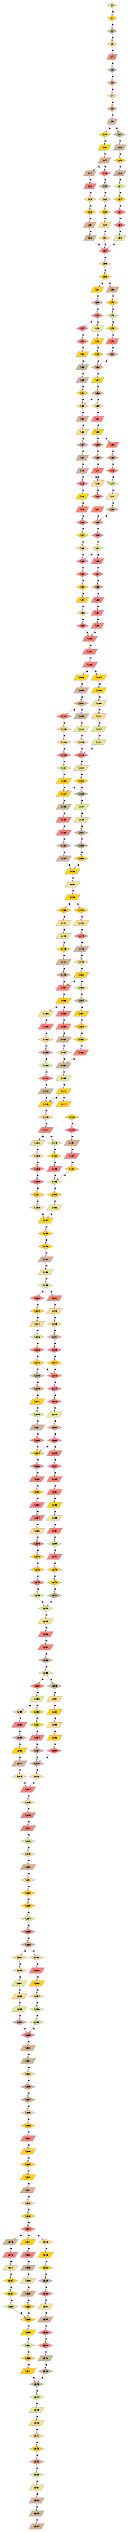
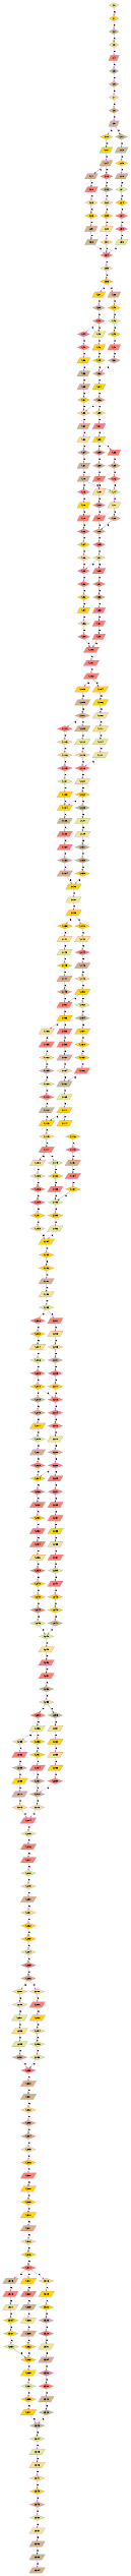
  strict digraph {
    node [color=red fillcolor=khaki shape=diamond style=filled]
    edge [color=brown]
    S0 [color=purple]
    S1 [color=purple fillcolor=gold]
    S2 [color=teal fillcolor=tan]
    S3
    S4 [color=teal fillcolor=salmon shape=parallelogram]
    S5 [color=teal fillcolor=tan]
    S6 [fillcolor=tan]
    S7 [color=purple]
    S8 [fillcolor=tan]
    S9 [color=purple fillcolor=tan shape=parallelogram]
    S10 [color=teal fillcolor=gold]
    S11 [color=teal fillcolor=tan]
    S12 [color=teal fillcolor=gold shape=parallelogram]
    S13 [color=teal fillcolor=tan shape=parallelogram]
    S14 [fillcolor=tan shape=parallelogram]
    S15 [color=purple fillcolor=gold]
    S16 [fillcolor=salmon]
    S17 [color=purple fillcolor=tan shape=parallelogram]
    S18 [color=purple fillcolor=tan shape=parallelogram]
    S19 [color=teal fillcolor=tan]
    S20 [color=purple fillcolor=salmon shape=parallelogram]
    S21 [color=teal]
    S22 [color=purple]
    S23
    S24 [fillcolor=gold]
    S25 [color=purple fillcolor=gold]
    S26 [fillcolor=gold]
    S27 [fillcolor=salmon]
    S28 [shape=parallelogram]
    S29 [fillcolor=tan shape=parallelogram]
    S30 [color=purple fillcolor=salmon]
    S31
    S32 [color=teal fillcolor=tan shape=parallelogram]
    S33 [color=teal shape=parallelogram]
    S34 [fillcolor=salmon]
    S35 [color=purple]
    S36 [fillcolor=gold]
    S37 [fillcolor=gold shape=parallelogram]
    S38 [fillcolor=tan shape=parallelogram]
    S39 [color=purple fillcolor=tan]
    S40 [fillcolor=gold]
    S41 [color=teal fillcolor=salmon]
    S42 [color=teal]
    S43 [color=teal shape=parallelogram]
    S44 [color=purple fillcolor=salmon]
    S45 [color=teal fillcolor=gold]
    S46 [fillcolor=gold shape=parallelogram]
    S47 [fillcolor=salmon]
    S48 [fillcolor=salmon shape=parallelogram]
    S49 [color=teal fillcolor=gold]
    S50 [color=purple fillcolor=gold shape=parallelogram]
    S51 [color=purple fillcolor=tan]
    S52 [fillcolor=tan]
    S53 [color=teal fillcolor=tan shape=parallelogram]
    S54 [color=teal fillcolor=gold shape=parallelogram]
    S55 [color=purple fillcolor=tan shape=parallelogram]
    S56 [fillcolor=tan]
    S57 [color=purple fillcolor=gold]
    S58
    S59
    S60 [fillcolor=tan shape=parallelogram]
    S61 [color=purple fillcolor=salmon shape=parallelogram]
    S62 [shape=parallelogram]
    S63 [color=teal fillcolor=gold shape=parallelogram]
    S64 [color=purple fillcolor=tan]
    S65 [color=teal fillcolor=salmon]
    S66 [fillcolor=salmon shape=parallelogram]
    S67 [color=purple fillcolor=tan shape=parallelogram]
    S68 [fillcolor=tan]
    S69 [fillcolor=tan]
    S70 [color=purple fillcolor=tan shape=parallelogram]
    S71 [color=teal fillcolor=salmon shape=parallelogram]
    S72 [fillcolor=salmon]
    S73 [color=purple fillcolor=salmon]
    S74 [color=teal]
    S75 [shape=parallelogram]
    S76 [color=teal fillcolor=gold shape=parallelogram]
    S77 [color=purple shape=parallelogram]
    S78 [color=teal fillcolor=salmon]
    S79 [fillcolor=salmon shape=parallelogram]
    S80 [fillcolor=tan]
    S81 [fillcolor=salmon shape=parallelogram]
    S82 [color=teal fillcolor=salmon]
    S83 [fillcolor=tan]
    S84 [color=teal fillcolor=gold]
    S85 [color=purple fillcolor=salmon]
    S86
    S87 [color=teal]
    S88 [color=purple fillcolor=salmon]
    S89 [color=purple fillcolor=salmon shape=parallelogram]
    S90 [fillcolor=salmon]
    S91 [color=teal fillcolor=salmon]
    S92 [color=purple fillcolor=gold]
    S93 [fillcolor=tan]
    S94 [color=purple fillcolor=gold shape=parallelogram]
    S95 [color=purple fillcolor=salmon shape=parallelogram]
    S96 [color=purple]
    S97 [color=purple fillcolor=salmon shape=parallelogram]
    S98 [color=purple fillcolor=salmon]
    S99 [fillcolor=salmon shape=parallelogram]
    S100 [color=teal fillcolor=salmon shape=parallelogram]
    S101 [color=purple fillcolor=salmon shape=parallelogram]
    S102 [color=teal fillcolor=salmon shape=parallelogram]
    S103 [color=purple fillcolor=gold shape=parallelogram]
    S104 [fillcolor=gold shape=parallelogram]
    S105 [color=purple fillcolor=tan shape=parallelogram]
    S106 [color=teal fillcolor=gold shape=parallelogram]
    S107 [fillcolor=tan]
    S108 [color=purple shape=parallelogram]
    S109 [color=teal fillcolor=tan shape=parallelogram]
    S110 [fillcolor=salmon]
    S111 [shape=parallelogram]
    S112 [color=teal shape=parallelogram]
    S113
    S114 [color=teal shape=parallelogram]
    S115 [color=purple]
    S116
    S117 [color=teal shape=parallelogram]
    S118 [fillcolor=salmon]
    S119 [color=purple fillcolor=salmon]
    S120 [color=purple shape=parallelogram]
    S121 [color=teal]
    S122 [fillcolor=gold]
    S123 [fillcolor=gold shape=parallelogram]
    S124 [color=purple fillcolor=gold shape=parallelogram]
    S125 [color=teal fillcolor=tan]
    S126 [color=teal fillcolor=tan shape=parallelogram]
    S127 [color=teal shape=parallelogram]
    S128 [fillcolor=salmon shape=parallelogram]
    S129 [color=purple shape=parallelogram]
    S130 [color=purple fillcolor=salmon shape=parallelogram]
    S131 [color=teal fillcolor=tan]
    S132 [color=purple fillcolor=tan]
    S133 [color=teal fillcolor=tan]
    S134 [color=purple fillcolor=tan shape=parallelogram]
    S135 [color=purple fillcolor=gold]
    S136 [color=teal fillcolor=gold shape=parallelogram]
    S137 [color=teal shape=parallelogram]
    S138 [fillcolor=gold shape=parallelogram]
    S139 [fillcolor=gold]
    S140 [fillcolor=gold]
    S141 [shape=parallelogram]
    S142 [shape=parallelogram]
    S143 [color=teal shape=parallelogram]
    S144 [color=purple fillcolor=salmon]
    S145 [color=teal fillcolor=gold]
    S146 [color=purple fillcolor=tan shape=parallelogram]
    S147 [fillcolor=tan shape=parallelogram]
    S148
    S149 [fillcolor=tan]
    S150 [color=purple fillcolor=gold shape=parallelogram]
    S151 [fillcolor=salmon shape=parallelogram]
    S152 [color=teal]
    S153 [fillcolor=gold shape=parallelogram]
    S154 [color=teal fillcolor=tan]
    S155 [color=purple fillcolor=salmon shape=parallelogram]
    S156 [shape=parallelogram]
    S157 [color=purple fillcolor=gold shape=parallelogram]
    S158 [fillcolor=salmon shape=parallelogram]
    S159 [color=purple fillcolor=salmon shape=parallelogram]
    S160 [fillcolor=gold]
    S161 [color=purple fillcolor=tan shape=parallelogram]
    S162
    S163 [color=teal fillcolor=gold]
    S164 [color=purple]
    S165 [color=purple fillcolor=tan]
    S166 [fillcolor=salmon shape=parallelogram]
    S167 [color=teal fillcolor=tan shape=parallelogram]
    S168 [color=teal]
    S169 [color=teal shape=parallelogram]
    S170 [fillcolor=salmon]
    S171 [color=purple fillcolor=gold shape=parallelogram]
    S172 [color=teal fillcolor=tan shape=parallelogram]
    S173 [color=purple fillcolor=gold shape=parallelogram]
    S174 [fillcolor=gold shape=parallelogram]
    S175
    S177 [color=teal fillcolor=salmon shape=parallelogram]
    S176 [color=teal fillcolor=gold]
    S178 [color=purple fillcolor=salmon]
    S179 [color=teal]
    S180 [color=purple shape=parallelogram]
    S181 [fillcolor=tan shape=parallelogram]
    S182 [color=teal fillcolor=gold]
    S183 [color=purple]
    S184 [color=purple fillcolor=salmon shape=parallelogram]
    S185 [color=purple fillcolor=salmon shape=parallelogram]
    S186 [fillcolor=salmon]
    S187 [fillcolor=gold]
    S188 [color=teal]
    S189 [color=purple fillcolor=salmon]
    S190 [fillcolor=gold]
    S191 [color=purple fillcolor=gold]
    S192 [color=teal shape=parallelogram]
    S193 [color=purple]
    S194 [color=teal fillcolor=gold shape=parallelogram]
    S195 [fillcolor=gold]
    S196 [fillcolor=gold]
    S197 [color=purple fillcolor=tan shape=parallelogram]
    S198 [color=purple shape=parallelogram]
    S199 [color=teal]
    S200 [fillcolor=salmon]
    S201 [color=teal fillcolor=salmon shape=parallelogram]
    S202 [color=purple fillcolor=gold]
    S203 [shape=parallelogram]
    S204 [shape=parallelogram]
    S205
    S206 [color=teal]
    S207 [color=purple fillcolor=tan]
    S208 [fillcolor=salmon]
    S209 [color=purple fillcolor=salmon]
    S210 [fillcolor=gold]
    S211 [fillcolor=gold]
    S212 [fillcolor=salmon]
    S213 [color=teal fillcolor=tan]
    S214 [color=purple fillcolor=salmon]
    S215 [fillcolor=tan]
    S216 [fillcolor=salmon]
    S217 [color=purple fillcolor=gold shape=parallelogram]
    S218 [color=teal shape=parallelogram]
    S219 [color=teal]
    S220 [fillcolor=tan]
    S221 [color=purple fillcolor=tan shape=parallelogram]
    S222 [color=purple fillcolor=salmon]
    S223 [fillcolor=salmon]
    S224 [color=teal fillcolor=gold]
    S225 [color=teal fillcolor=salmon shape=parallelogram]
    S226 [color=teal fillcolor=salmon]
    S227 [color=purple fillcolor=salmon]
    S228 [color=teal fillcolor=salmon shape=parallelogram]
    S229 [fillcolor=salmon shape=parallelogram]
    S230 [color=purple fillcolor=gold]
    S231 [fillcolor=salmon shape=parallelogram]
    S232 [color=purple fillcolor=salmon shape=parallelogram]
    S233 [color=teal fillcolor=gold shape=parallelogram]
    S234 [color=teal fillcolor=salmon shape=parallelogram]
    S235 [color=purple shape=parallelogram]
    S236 [shape=parallelogram]
    S237 [fillcolor=salmon shape=parallelogram]
    S238 [color=teal fillcolor=salmon]
    S239 [color=teal]
    S240 [color=purple fillcolor=gold]
    S241 [color=purple fillcolor=salmon shape=parallelogram]
    S242 [color=purple fillcolor=gold]
    S243 [color=purple fillcolor=gold]
    S244 [color=teal fillcolor=salmon]
    S245 [color=teal fillcolor=gold]
    S246 [color=teal]
    S247 [color=teal fillcolor=tan]
    S248 [color=teal]
    S249 [shape=parallelogram]
    S250 [color=purple fillcolor=salmon shape=parallelogram]
    S251 [fillcolor=salmon shape=parallelogram]
    S252 [color=teal fillcolor=tan]
    S253 [color=purple]
    S254 [fillcolor=salmon]
    S255 [color=teal fillcolor=tan]
    S256 [color=teal shape=parallelogram]
    S257 [shape=parallelogram]
    S258 [color=teal fillcolor=gold]
    S259 [color=purple]
    S260 [fillcolor=gold shape=parallelogram]
    S261 [color=teal fillcolor=gold]
    S262 [color=purple fillcolor=salmon shape=parallelogram]
    S263 [shape=parallelogram]
    S264 [color=purple fillcolor=salmon shape=parallelogram]
    S265 [color=purple fillcolor=tan]
    S266 [color=purple fillcolor=gold shape=parallelogram]
    S267 [color=purple fillcolor=tan]
    S268 [color=purple fillcolor=gold shape=parallelogram]
    S269 [fillcolor=salmon]
    S270 [color=purple fillcolor=tan]
    S271 [color=purple fillcolor=tan shape=parallelogram]
    S272 [color=purple]
    S273
    S274 [color=purple fillcolor=salmon shape=parallelogram]
    S275 [color=teal]
    S276 [color=teal fillcolor=salmon shape=parallelogram]
    S277 [color=teal fillcolor=salmon shape=parallelogram]
    S278 [color=teal]
    S279 [color=purple]
    S280 [fillcolor=tan shape=parallelogram]
    S281
    S282 [fillcolor=gold]
    S283 [fillcolor=gold]
    S284 [color=teal]
    S285 [color=teal fillcolor=salmon]
    S286 [fillcolor=tan]
    S287
    S288 [color=purple]
    S289 [color=purple]
    S290 [color=purple fillcolor=salmon shape=parallelogram]
    S291 [color=teal shape=parallelogram]
    S292 [color=purple fillcolor=gold shape=parallelogram]
    S293 [shape=parallelogram]
    S294 [color=purple]
    S295 [color=teal shape=parallelogram]
    S296 [color=teal]
    S297 [color=purple fillcolor=tan]
    S298 [color=teal]
    S299 [color=purple fillcolor=salmon]
    S300 [fillcolor=tan shape=parallelogram]
    S301 [color=teal fillcolor=tan shape=parallelogram]
    S302
    S303 [fillcolor=tan]
    S304 [fillcolor=tan]
    S305 [color=purple]
    S306 [fillcolor=gold]
    S307 [color=teal fillcolor=salmon shape=parallelogram]
    S308 [color=purple fillcolor=gold shape=parallelogram]
    S309 [fillcolor=gold]
    S310 [fillcolor=gold shape=parallelogram]
    S311 [fillcolor=tan shape=parallelogram]
    S312 [color=purple]
    S313 [color=teal fillcolor=gold]
    n315 [fillcolor=salmon label=S914]
    S315 [color=teal fillcolor=tan shape=parallelogram]
    S316
    S317 [fillcolor=gold shape=parallelogram]
    S318 [color=purple fillcolor=salmon shape=parallelogram]
    S319 [fillcolor=gold shape=parallelogram]
    S320 [color=teal fillcolor=salmon shape=parallelogram]
    S321 [color=purple shape=parallelogram]
    S322 [color=teal fillcolor=gold]
    S323 [color=teal fillcolor=tan shape=parallelogram]
    S324 [color=teal fillcolor=gold]
    S325 [color=purple fillcolor=tan]
    S326 [color=purple shape=parallelogram]
    S327 [color=teal fillcolor=gold]
    S328 [color=teal fillcolor=salmon]
    S329 [fillcolor=tan shape=parallelogram]
    S330 [color=teal]
    S331 [color=purple shape=parallelogram]
    S332 [color=purple fillcolor=gold]
    S333 [fillcolor=gold]
    S334 [color=purple fillcolor=tan shape=parallelogram]
    S335 [color=teal fillcolor=gold shape=parallelogram]
    S336 [color=purple fillcolor=salmon]
    S337 [color=teal]
    S338 [fillcolor=salmon]
    S339 [color=purple fillcolor=gold]
    S340 [color=teal fillcolor=tan shape=parallelogram]
    S341 [fillcolor=gold shape=parallelogram]
    S342 [color=teal fillcolor=tan]
    S343 [color=teal fillcolor=tan]
    S344 [color=teal]
    S345 [color=teal shape=parallelogram]
    S346 [shape=parallelogram]
    S347
    S348 [color=purple fillcolor=gold]
    S349 [fillcolor=tan]
    S350 [color=teal]
    S351 [color=purple shape=parallelogram]
    S352 [color=purple fillcolor=tan shape=parallelogram]
    S353 [color=teal fillcolor=tan shape=parallelogram]
    S354 [fillcolor=tan shape=parallelogram]
    S0 -> S1 [label=G]
    S1 -> S2 [color=purple label=T]
    S2 -> S3 [color=black label=C]
    S3 -> S4 [color=purple label=A]
    S4 -> S5 [color=purple label=C]
    S5 -> S6 [color=purple label=A]
    S6 -> S7 [color=purple label=C]
    S7 -> S8 [label=C]
    S8 -> S9 [color=purple label=A]
    S9 -> S10 [color=purple label=C]
    S9 -> S11 [color=black label=T]
    S10 -> S12 [color=black label=A]
    S11 -> S13 [label=A]
    S12 -> S14 [color=purple label=T]
    S13 -> S15 [label=T]
    S14 -> S16 [color=black label=A]
    S14 -> S17 [color=black label=C]
    S15 -> S18 [color=purple label=T]
    S16 -> S19 [color=black label=T]
    S17 -> S20 [color=black label=T]
    S18 -> S21 [color=black label=T]
    S19 -> S22 [color=purple label=A]
    S20 -> S23 [color=purple label=A]
    S21 -> S24 [color=black label=A]
    S22 -> S25 [label=C]
    S23 -> S26 [color=black label=C]
    S24 -> S27 [color=purple label=C]
    S25 -> S28 [label=A]
    S26 -> S29 [label=A]
    S27 -> S30 [color=purple label=A]
    S28 -> S31 [color=purple label=T]
    S29 -> S32 [color=black label=T]
    S30 -> S33 [color=black label=T]
    S31 -> S34 [color=black label=C]
    S32 -> S34 [color=purple label=C]
    S33 -> S34 [color=purple label=C]
    S34 -> S35 [color=purple label=T]
    S35 -> S36 [color=black label=G]
    S36 -> S37 [color=purple label=C]
    S36 -> S38 [label=T]
    S37 -> S39 [color=purple label=T]
    S38 -> S40 [label=T]
    S39 -> S41 [color=purple label=T]
    S40 -> S42 [color=black label=T]
    S41 -> S43 [color=black label=C]
    S41 -> S44 [color=purple label=T]
    S42 -> S45 [color=black label=C]
    S43 -> S46 [color=purple label=T]
    S44 -> S47 [color=purple label=T]
    S45 -> S48 [color=purple label=T]
    S46 -> S49 [color=black label=A]
    S47 -> S50 [label=A]
    S48 -> S51 [color=black label=A]
    S49 -> S52 [label=C]
    S50 -> S53 [color=purple label=C]
    S51 -> S52 [color=purple label=C]
    S52 -> S54 [color=purple label=T]
    S53 -> S55 [label=T]
    S54 -> S56 [label=A]
    S55 -> S57 [color=black label=A]
    S56 -> S58 [label=T]
    S56 -> S59 [label=C]
    S57 -> S58 [color=black label=T]
    S58 -> S60 [color=purple label=T]
    S59 -> S61 [color=purple label=T]
    S60 -> S62 [color=purple label=G]
    S61 -> S63 [color=purple label=G]
    S62 -> S64 [label=C]
    S63 -> S65 [label=T]
    S63 -> S66 [label=C]
    S64 -> S67 [label=T]
    S65 -> S68 [label=T]
    S66 -> S69 [label=T]
    S67 -> S70 [label=A]
    S68 -> S71 [label=A]
    S69 -> S72 [label=A]
    S70 -> S73 [color=black label=A]
    S70 -> S74 [label=G]
    S71 -> S75 [color=black label=G]
    S72 -> S74 [label=G]
    S73 -> S76 [color=purple label=T]
    S74 -> S77 [color=purple label=T]
    S75 -> S78 [color=black label=T]
    S76 -> S79 [color=black label=C]
    S77 -> S80 [color=black label=C]
+   S78 -> S81 [label=C]
    S79 -> S82 [color=black label=C]
    S80 -> S83 [color=black label=C]
    S81 -> S83 [label=C]
    S82 -> S84 [label=A]
    S83 -> S85 [label=A]
    S84 -> S86 [label=A]
    S85 -> S87 [label=A]
    S86 -> S88 [label=A]
    S87 -> S88 [label=A]
    S87 -> S89 [color=black label=G]
    S88 -> S90 [color=purple label=T]
    S89 -> S91 [color=purple label=T]
    S90 -> S92 [label=C]
    S91 -> S93 [color=black label=C]
    S92 -> S94 [color=black label=C]
    S93 -> S95 [color=purple label=C]
    S94 -> S96 [color=purple label=T]
    S95 -> S97 [color=black label=T]
    S96 -> S98 [label=A]
    S97 -> S99 [color=black label=A]
    S98 -> S100 [color=black label=C]
    S99 -> S100 [color=black label=C]
    S100 -> S101 [label=C]
    S101 -> S102 [color=purple label=A]
    S102 -> S103 [label=G]
    S102 -> S104 [color=black label=A]
    S103 -> S105 [label=G]
    S104 -> S106 [color=black label=G]
    S105 -> S107 [color=black label=G]
    S106 -> S108 [color=black label=G]
    S107 -> S109 [color=purple label=T]
    S107 -> S110 [label=C]
    S108 -> S111 [color=black label=T]
    S109 -> S112 [label=T]
    S110 -> S113 [label=T]
    S111 -> S114 [color=black label=T]
    S112 -> S115 [label=A]
    S113 -> S116 [label=A]
    S114 -> S117 [color=purple label=A]
    S115 -> S118 [label=C]
    S116 -> S119 [label=C]
    S117 -> S118 [color=purple label=C]
    S118 -> S120 [color=black label=T]
    S119 -> S121 [label=T]
    S120 -> S122 [color=black label=A]
    S121 -> S123 [color=purple label=A]
    S122 -> S124 [color=purple label=G]
    S122 -> S125 [color=purple label=C]
    S123 -> S124 [color=black label=G]
    S124 -> S126 [color=black label=G]
    S125 -> S127 [color=black label=G]
    S126 -> S128 [color=purple label=G]
    S127 -> S129 [color=black label=G]
    S128 -> S130 [label=G]
    S129 -> S131 [color=black label=G]
    S130 -> S132 [label=T]
    S131 -> S133 [label=T]
    S132 -> S134 [color=purple label=C]
    S133 -> S135 [color=black label=C]
    S134 -> S136 [label=G]
    S135 -> S136 [label=G]
    S136 -> S137 [color=purple label=T]
    S137 -> S138 [label=A]
    S138 -> S139 [color=purple label=G]
    S138 -> S140 [color=purple label=C]
    S139 -> S141 [label=C]
    S140 -> S142 [color=purple label=C]
    S141 -> S143 [label=G]
    S142 -> S144 [label=G]
    S143 -> S145 [label=G]
    S144 -> S146 [label=G]
    S145 -> S147 [label=T]
    S146 -> S148 [color=black label=T]
    S147 -> S149 [color=black label=C]
    S148 -> S150 [label=C]
    S149 -> S151 [label=C]
    S150 -> S151 [color=black label=C]
    S150 -> S152 [label=T]
    S151 -> S153 [label=T]
    S152 -> S154 [label=T]
    S153 -> S155 [color=purple label=G]
    S153 -> S156 [label=A]
    S154 -> S157 [label=G]
    S155 -> S158 [color=black label=T]
    S156 -> S159 [label=C]
    S157 -> S160 [label=T]
    S158 -> S161 [color=black label=G]
    S159 -> S162 [color=purple label=G]
    S160 -> S163 [color=purple label=G]
    S161 -> S164 [color=purple label=A]
    S162 -> S165 [color=black label=A]
    S163 -> S166 [color=purple label=A]
    S164 -> S167 [label=G]
    S165 -> S168 [label=G]
    S166 -> S167 [label=G]
    S167 -> S169 [label=A]
    S168 -> S170 [color=purple label=A]
    S169 -> S171 [color=purple label=G]
    S170 -> S172 [color=purple label=G]
    S171 -> S173 [color=black label=G]
    S171 -> S174 [label=A]
    S172 -> S173 [label=G]
    S173 -> S175 [label=A]
    S175 -> S177 [color=black label=G]
    S177 -> S179 [color=purple label=A]
    S177 -> S180 [color=black label=G]
    S176 -> S178 [color=purple label=G]
    S178 -> S181 [color=black label=A]
    S179 -> S182 [color=black label=A]
    S180 -> S183 [color=purple label=A]
    S181 -> S184 [color=black label=A]
    S182 -> S185 [color=black label=A]
    S183 -> S186 [color=black label=A]
    S184 -> S187 [color=purple label=A]
    S185 -> S188 [color=black label=C]
    S186 -> S189 [color=black label=C]
    S187 -> S188 [color=black label=C]
    S188 -> S190 [color=purple label=G]
    S189 -> S191 [label=G]
    S190 -> S192 [label=A]
    S191 -> S193 [label=A]
    S192 -> S194 [color=purple label=G]
    S193 -> S194 [label=G]
    S194 -> S195 [color=purple label=A]
    S195 -> S196 [color=black label=G]
    S196 -> S197 [color=purple label=A]
    S197 -> S198 [color=black label=A]
    S198 -> S199 [label=A]
    S199 -> S200 [label=A]
    S199 -> S201 [color=purple label=G]
    S200 -> S202 [color=purple label=A]
    S201 -> S203 [label=A]
    S202 -> S204 [color=black label=G]
    S203 -> S205 [color=black label=G]
    S204 -> S206 [color=purple label=A]
    S205 -> S207 [color=black label=A]
    S206 -> S208 [label=A]
    S207 -> S209 [color=black label=A]
    S208 -> S210 [color=purple label=C]
    S209 -> S211 [color=black label=C]
    S210 -> S212 [label=C]
    S210 -> S213 [label=T]
    S211 -> S212 [label=C]
    S212 -> S214 [color=purple label=G]
    S213 -> S215 [label=G]
    S214 -> S216 [color=black label=G]
    S215 -> S217 [label=G]
    S216 -> S218 [color=black label=A]
    S217 -> S219 [color=black label=A]
    S218 -> S220 [label=G]
    S219 -> S221 [color=purple label=G]
    S220 -> S222 [color=purple label=G]
    S221 -> S223 [label=G]
    S222 -> S224 [label=A]
    S222 -> S225 [label=G]
    S223 -> S224 [label=A]
    S224 -> S226 [color=purple label=G]
    S225 -> S227 [label=G]
    S226 -> S228 [color=black label=A]
    S227 -> S229 [color=black label=C]
    S228 -> S230 [color=purple label=C]
    S229 -> S231 [label=C]
    S230 -> S232 [color=purple label=A]
    S231 -> S233 [color=black label=A]
    S232 -> S234 [color=black label=G]
    S233 -> S235 [color=black label=G]
    S234 -> S236 [label=A]
    S235 -> S237 [color=purple label=G]
    S236 -> S238 [color=black label=A]
    S237 -> S239 [color=black label=A]
    S238 -> S240 [color=purple label=G]
    S239 -> S241 [color=black label=G]
    S240 -> S242 [color=purple label=T]
    S241 -> S243 [label=T]
    S242 -> S244 [label=A]
    S243 -> S245 [color=black label=A]
    S244 -> S246 [label=G]
    S245 -> S247 [label=G]
    S246 -> S248 [label=T]
    S247 -> S248 [color=purple label=T]
    S248 -> S249 [label=A]
    S249 -> S250 [color=black label=A]
    S250 -> S251 [color=black label=A]
    S251 -> S252 [color=purple label=G]
    S252 -> S253 [color=purple label=G]
    S253 -> S254 [color=black label=T]
    S253 -> S255 [color=black label=C]
    S254 -> S256 [color=black label=G]
    S255 -> S257 [color=black label=G]
    S256 -> S258 [label=A]
    S256 -> S259 [color=purple label=G]
    S257 -> S260 [color=purple label=A]
    S258 -> S261 [color=black label=G]
    S259 -> S262 [color=purple label=G]
    S260 -> S263 [color=purple label=G]
    S261 -> S264 [label=C]
    S262 -> S265 [color=purple label=C]
    S263 -> S266 [label=C]
    S264 -> S267 [color=black label=A]
    S265 -> S268 [label=A]
    S266 -> S269 [label=A]
    S267 -> S270 [color=black label=C]
    S268 -> S271 [label=C]
    S269 -> S270 [color=purple label=C]
    S270 -> S272 [color=black label=T]
    S271 -> S273 [label=T]
    S272 -> S274 [color=purple label=A]
    S273 -> S274 [label=A]
    S274 -> S275 [label=A]
    S275 -> S276 [label=T]
    S276 -> S277 [label=G]
    S277 -> S278 [color=purple label=G]
    S278 -> S279 [label=T]
    S279 -> S280 [label=A]
    S280 -> S281 [color=purple label=G]
    S281 -> S282 [color=purple label=A]
    S282 -> S283 [color=black label=A]
    S283 -> S284 [label=C]
    S284 -> S285 [color=black label=C]
    S285 -> S286 [color=black label=A]
    S286 -> S287 [label=G]
    S286 -> S288 [color=purple label=A]
    S287 -> S289 [color=black label=C]
    S288 -> S290 [label=C]
    S289 -> S291 [color=purple label=G]
    S290 -> S292 [color=purple label=G]
    S291 -> S293 [color=black label=T]
    S292 -> S294 [color=black label=T]
    S293 -> S295 [color=purple label=T]
    S294 -> S296 [color=black label=T]
    S295 -> S297 [label=T]
    S296 -> S298 [label=T]
    S297 -> S299 [label=A]
    S298 -> S299 [color=black label=A]
    S299 -> S300 [label=C]
    S300 -> S301 [color=black label=A]
    S301 -> S302 [label=G]
    S302 -> S303 [color=purple label=A]
    S303 -> S304 [color=black label=A]
    S304 -> S305 [label=A]
    S305 -> S306 [color=purple label=T]
    S306 -> S307 [color=purple label=A]
    S307 -> S308 [color=black label=G]
    S308 -> S309 [color=black label=A]
    S309 -> S310 [color=black label=A]
    S310 -> S311 [color=purple label=G]
    S311 -> S312 [color=purple label=G]
    S312 -> S313 [color=black label=A]
    S313 -> n315 [color=black label=G]
    n315 -> S315 [label=T]
    n315 -> S316 [color=purple label=C]
    n315 -> S317 [label=A]
    S315 -> S318 [label=G]
    S316 -> S319 [label=G]
    S317 -> S320 [color=black label=G]
    S318 -> S321 [color=black label=G]
    S319 -> S322 [color=purple label=G]
    S320 -> S323 [color=purple label=G]
    S321 -> S324 [color=black label=T]
    S322 -> S325 [color=black label=T]
    S323 -> S326 [color=purple label=T]
    S324 -> S327 [color=black label=C]
    S325 -> S328 [color=purple label=C]
    S326 -> S329 [label=C]
    S327 -> S330 [label=C]
    S328 -> S331 [color=black label=T]
    S329 -> S332 [color=black label=C]
    S330 -> S333 [color=black label=G]
    S331 -> S334 [color=purple label=G]
    S332 -> S333 [label=G]
    S333 -> S335 [color=purple label=A]
    S334 -> S336 [color=purple label=A]
    S335 -> S337 [label=T]
    S336 -> S338 [color=black label=T]
    S337 -> S339 [label=T]
    S338 -> S340 [color=purple label=T]
    S339 -> S341 [label=G]
    S340 -> S342 [color=black label=G]
    S341 -> S343 [color=purple label=G]
    S342 -> S343 [label=G]
    S343 -> S344 [color=black label=C]
    S344 -> S345 [color=purple label=T]
    S345 -> S346 [color=black label=C]
    S346 -> S347 [color=purple label=T]
    S347 -> S348 [label=T]
    S348 -> S349 [color=purple label=C]
    S349 -> S350 [color=purple label=T]
    S350 -> S351 [label=C]
    S351 -> S352 [label=G]
    S352 -> S353 [color=black label=T]
    S353 -> S354 [color=purple label=A]
  }
